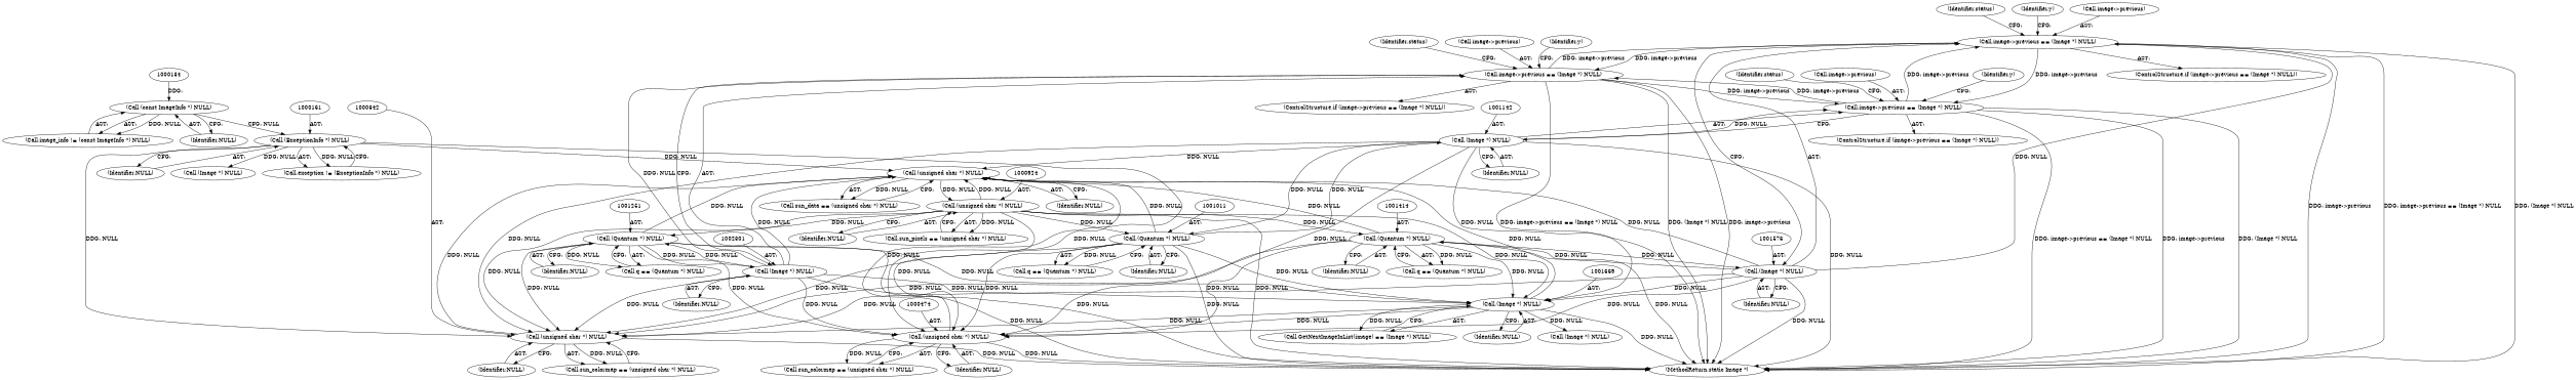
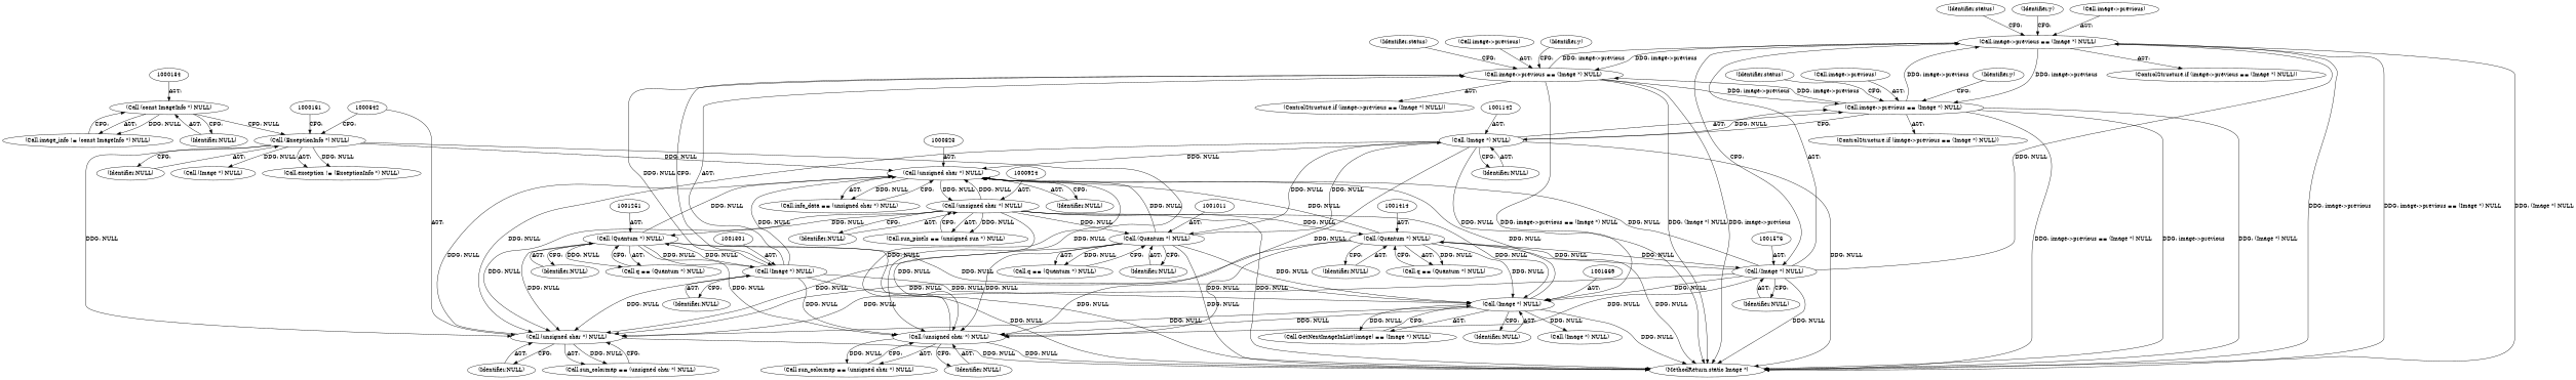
  digraph {
    n1 [label="(Call,image->previous == (Image *) NULL)"]
    n2 [label="(Call,image->previous == (Image *) NULL)"]
    n3 [label="(Call,image->previous == (Image *) NULL)"]
    n4 [label="(Call,(Image *) NULL)"]
    n5 [label="(MethodReturn,static Image *)"]
    n6 [label="(ControlStructure,if (image->previous == (Image *) NULL))"]
    n7 [label="(Call,(Image *) NULL)"]
    n8 [label="(ControlStructure,if (image->previous == (Image *) NULL))"]
    n9 [label="(Call,(Image *) NULL)"]
    n10 [label="(ControlStructure,if (image->previous == (Image *) NULL))"]
    n11 [label="(Call,(Quantum *) NULL)"]
    n12 [label="(Call,(unsigned char *) NULL)"]
    n13 [label="(Call,(unsigned char *) NULL)"]
    n14 [label="(Call,(Image *) NULL)"]
    n15 [label="(Call,(unsigned char *) NULL)"]
    n16 [label="(Identifier,NULL)"]
    n17 [label="(Call,(Quantum *) NULL)"]
    n18 [label="(Identifier,NULL)"]
    n19 [label="(Call,(Quantum *) NULL)"]
    n20 [label="(Identifier,NULL)"]
    n21 [label="(Call,q == (Quantum *) NULL)"]
    n22 [label="(Identifier,NULL)"]
    n23 [label="(Call,(unsigned char *) NULL)"]
-   n24 [label="(Call,sun_data == (unsigned char *) NULL)"]
+   n24 [label="(Call,info_data == (unsigned char *) NULL)"]
    n25 [label="(Identifier,NULL)"]
    n26 [label="(Identifier,NULL)"]
    n27 [label="(Call,sun_colormap == (unsigned char *) NULL)"]
    n28 [label="(Call,GetNextImageInList(image) == (Image *) NULL)"]
    n29 [label="(Identifier,NULL)"]
    n30 [label="(Call,(Image *) NULL)"]
    n31 [label="(Identifier,NULL)"]
    n32 [label="(Call,sun_colormap == (unsigned char *) NULL)"]
    n33 [label="(Identifier,NULL)"]
-   n34 [label="(Call,sun_pixels == (unsigned char *) NULL)"]
+   n34 [label="(Call,sun_pixels == (unsigned sun *) NULL)"]
    n35 [label="(Call,q == (Quantum *) NULL)"]
    n36 [label="(Identifier,NULL)"]
    n37 [label="(Call,q == (Quantum *) NULL)"]
    n38 [label="(Identifier,NULL)"]
    n39 [label="(Call,(ExceptionInfo *) NULL)"]
    n40 [label="(Identifier,NULL)"]
    n41 [label="(Call,(Image *) NULL)"]
    n42 [label="(Call,exception != (ExceptionInfo *) NULL)"]
    n43 [label="(Call,(const ImageInfo *) NULL)"]
    n44 [label="(Call,image_info != (const ImageInfo *) NULL)"]
    n45 [label="(Identifier,NULL)"]
    n46 [label="(Identifier,status)"]
    n47 [label="(Identifier,status)"]
    n48 [label="(Identifier,status)"]
    n49 [label="(Call,image->previous)"]
    n50 [label="(Identifier,y)"]
    n51 [label="(Call,image->previous)"]
    n52 [label="(Call,image->previous)"]
    n53 [label="(Identifier,y)"]
    n54 [label="(Identifier,y)"]
    1001576
    1001414
    1000924
+   1000823
    1000642
    1001011
    1001142
-   1001301 [label=1002301]
+   1001301
    1001251
    1001669
    1000161
    1000134
-   1000474
    n1 -> n2 [label="DDG: image->previous"]
    n1 -> n3 [label="DDG: image->previous"]
    n1 -> n4 [label="CFG: "]
    n1 -> n5 [label="DDG: image->previous"]
    n1 -> n5 [label="DDG: image->previous == (Image *) NULL"]
    n1 -> n5 [label="DDG: (Image *) NULL"]
    n1 -> n6 [label="AST: "]
    n2 -> n1 [label="DDG: image->previous"]
    n2 -> n3 [label="DDG: image->previous"]
    n2 -> n5 [label="DDG: image->previous == (Image *) NULL"]
    n2 -> n5 [label="DDG: (Image *) NULL"]
    n2 -> n5 [label="DDG: image->previous"]
    n2 -> n7 [label="CFG: "]
    n2 -> n8 [label="AST: "]
    n3 -> n1 [label="DDG: image->previous"]
    n3 -> n2 [label="DDG: image->previous"]
    n3 -> n5 [label="DDG: image->previous == (Image *) NULL"]
    n3 -> n5 [label="DDG: image->previous"]
    n3 -> n5 [label="DDG: (Image *) NULL"]
    n3 -> n9 [label="CFG: "]
    n3 -> n10 [label="AST: "]
    n4 -> n1 [label="AST: "]
    n4 -> n1 [label="DDG: NULL"]
    n4 -> n5 [label="DDG: NULL"]
    n4 -> n11 [label="DDG: NULL"]
    n4 -> n12 [label="DDG: NULL"]
    n4 -> n13 [label="DDG: NULL"]
    n4 -> n14 [label="DDG: NULL"]
    n4 -> n15 [label="DDG: NULL"]
    n4 -> n16 [label="CFG: "]
    n7 -> n2 [label="AST: "]
    n7 -> n2 [label="DDG: NULL"]
    n7 -> n5 [label="DDG: NULL"]
    n7 -> n12 [label="DDG: NULL"]
    n7 -> n13 [label="DDG: NULL"]
    n7 -> n14 [label="DDG: NULL"]
    n7 -> n15 [label="DDG: NULL"]
    n7 -> n17 [label="DDG: NULL"]
    n7 -> n18 [label="CFG: "]
    n9 -> n3 [label="AST: "]
    n9 -> n3 [label="DDG: NULL"]
    n9 -> n5 [label="DDG: NULL"]
    n9 -> n12 [label="DDG: NULL"]
    n9 -> n13 [label="DDG: NULL"]
    n9 -> n14 [label="DDG: NULL"]
    n9 -> n15 [label="DDG: NULL"]
    n9 -> n19 [label="DDG: NULL"]
    n9 -> n20 [label="CFG: "]
    n11 -> n4 [label="DDG: NULL"]
    n11 -> n5 [label="DDG: NULL"]
    n11 -> n12 [label="DDG: NULL"]
    n11 -> n13 [label="DDG: NULL"]
    n11 -> n14 [label="DDG: NULL"]
    n11 -> n15 [label="DDG: NULL"]
    n11 -> n21 [label="AST: "]
    n11 -> n21 [label="DDG: NULL"]
    n11 -> n22 [label="CFG: "]
    n12 -> n23 [label="DDG: NULL"]
    n12 -> n24 [label="AST: "]
    n12 -> n24 [label="DDG: NULL"]
    n12 -> n25 [label="CFG: "]
    n13 -> n5 [label="DDG: NULL"]
    n13 -> n12 [label="DDG: NULL"]
    n13 -> n26 [label="CFG: "]
    n13 -> n27 [label="AST: "]
    n13 -> n27 [label="DDG: NULL"]
    n14 -> n5 [label="DDG: NULL"]
    n14 -> n12 [label="DDG: NULL"]
    n14 -> n13 [label="DDG: NULL"]
    n14 -> n15 [label="DDG: NULL"]
    n14 -> n28 [label="AST: "]
    n14 -> n28 [label="DDG: NULL"]
    n14 -> n29 [label="CFG: "]
    n14 -> n30 [label="DDG: NULL"]
    n15 -> n5 [label="DDG: NULL"]
    n15 -> n12 [label="DDG: NULL"]
    n15 -> n31 [label="CFG: "]
    n15 -> n32 [label="AST: "]
    n15 -> n32 [label="DDG: NULL"]
    n16 -> n4 [label="AST: "]
    n17 -> n5 [label="DDG: NULL"]
    n17 -> n7 [label="DDG: NULL"]
    n17 -> n12 [label="DDG: NULL"]
    n17 -> n13 [label="DDG: NULL"]
    n17 -> n14 [label="DDG: NULL"]
    n17 -> n15 [label="DDG: NULL"]
    n17 -> n37 [label="AST: "]
    n17 -> n37 [label="DDG: NULL"]
    n17 -> n38 [label="CFG: "]
    n18 -> n7 [label="AST: "]
    n19 -> n5 [label="DDG: NULL"]
    n19 -> n9 [label="DDG: NULL"]
    n19 -> n12 [label="DDG: NULL"]
    n19 -> n13 [label="DDG: NULL"]
    n19 -> n14 [label="DDG: NULL"]
    n19 -> n15 [label="DDG: NULL"]
    n19 -> n35 [label="AST: "]
    n19 -> n35 [label="DDG: NULL"]
    n19 -> n36 [label="CFG: "]
    n20 -> n9 [label="AST: "]
    n21 -> n11 [label="CFG: "]
    n22 -> n11 [label="AST: "]
    n23 -> n5 [label="DDG: NULL"]
    n23 -> n11 [label="DDG: NULL"]
    n23 -> n12 [label="DDG: NULL"]
    n23 -> n13 [label="DDG: NULL"]
    n23 -> n14 [label="DDG: NULL"]
    n23 -> n15 [label="DDG: NULL"]
    n23 -> n17 [label="DDG: NULL"]
    n23 -> n19 [label="DDG: NULL"]
    n23 -> n33 [label="CFG: "]
    n23 -> n34 [label="AST: "]
    n23 -> n34 [label="DDG: NULL"]
    n24 -> n12 [label="CFG: "]
    n25 -> n12 [label="AST: "]
    n26 -> n13 [label="AST: "]
    n27 -> n13 [label="CFG: "]
    n28 -> n14 [label="CFG: "]
    n29 -> n14 [label="AST: "]
    n31 -> n15 [label="AST: "]
    n32 -> n15 [label="CFG: "]
    n33 -> n23 [label="AST: "]
    n34 -> n23 [label="CFG: "]
    n35 -> n19 [label="CFG: "]
    n36 -> n19 [label="AST: "]
    n37 -> n17 [label="CFG: "]
    n38 -> n17 [label="AST: "]
    n39 -> n12 [label="DDG: NULL"]
    n39 -> n13 [label="DDG: NULL"]
    n39 -> n15 [label="DDG: NULL"]
    n39 -> n40 [label="CFG: "]
    n39 -> n41 [label="DDG: NULL"]
    n39 -> n42 [label="AST: "]
    n39 -> n42 [label="DDG: NULL"]
    n40 -> n39 [label="AST: "]
-   n42 -> n39 [label="CFG: "]
+   1000642 -> n39 [label="CFG: "]
    n43 -> n39 [label="CFG: NULL"]
    n43 -> n44 [label="AST: "]
    n43 -> n44 [label="DDG: NULL"]
    n43 -> n45 [label="CFG: "]
-   n44 -> n43 [label="AST: "]
+   n44 -> n43 [label="CFG: "]
    n45 -> n43 [label="AST: "]
    n46 -> n3 [label="CFG: "]
    n47 -> n1 [label="CFG: "]
    n48 -> n2 [label="CFG: "]
    n49 -> n3 [label="AST: "]
    n50 -> n1 [label="CFG: "]
    n51 -> n1 [label="AST: "]
    n52 -> n2 [label="AST: "]
    n53 -> n2 [label="CFG: "]
    n54 -> n3 [label="CFG: "]
    1001576 -> n4 [label="AST: "]
    1001414 -> n11 [label="AST: "]
    1000924 -> n23 [label="AST: "]
+   1000823 -> n12 [label="AST: "]
    1000642 -> n13 [label="AST: "]
    1001011 -> n19 [label="AST: "]
    1001142 -> n9 [label="AST: "]
    1001301 -> n7 [label="AST: "]
    1001251 -> n17 [label="AST: "]
    1001669 -> n14 [label="AST: "]
-   1000161 -> n39 [label="AST: "]
-   1000134 -> n43 [label="DDG: "]
-   1000474 -> n15 [label="AST: "]
+   1000161 -> n39 [label="CFG: "]
+   1000134 -> n43 [label="AST: "]
  }
